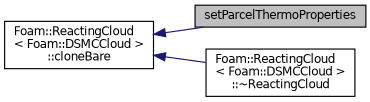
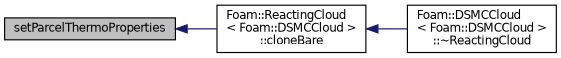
  digraph {
    rankdir=LR
    node [color=black fontname=Helvetica fontsize=10 shape=record]
    edge [color=midnightblue dir=back fontname=Helvetica fontsize=10 labelfontname=Helvetica labelfontsize=10 style=solid]
    n1 [fillcolor=grey75 fontcolor=black height=0.2 label=setParcelThermoProperties style=filled width=0.4]
    n2 [height=0.2 label="Foam::ReactingCloud\l\< Foam::DSMCCloud \>\l::cloneBare" width=0.4]
-   n3 [height=0.2 label="Foam::ReactingCloud\l\< Foam::DSMCCloud \>\l::~ReactingCloud" width=0.4]
-   n2 -> n1
+   n3 [height=0.2 label="Foam::DSMCCloud\l\< Foam::DSMCCloud \>\l::~ReactingCloud" width=0.4]
+   n1 -> n2
    n2 -> n3
  }
